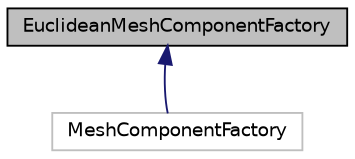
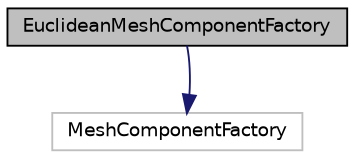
  digraph {
    node [fontname=Helvetica fontsize=10 shape=record style=filled]
    n1 [color=black fillcolor=grey75 fontcolor=black height=0.2 label=EuclideanMeshComponentFactory width=0.4]
    n2 [color=grey75 fillcolor=white height=0.2 label=MeshComponentFactory width=0.4]
-   n1 -> n2 [color=midnightblue dir=back fontname=Helvetica fontsize=10 labelfontname=Helvetica labelfontsize=10 style=solid]
+   n2 -> n1 [color=midnightblue dir=back fontname=Helvetica fontsize=10 labelfontname=Helvetica labelfontsize=10 style=solid]
  }
